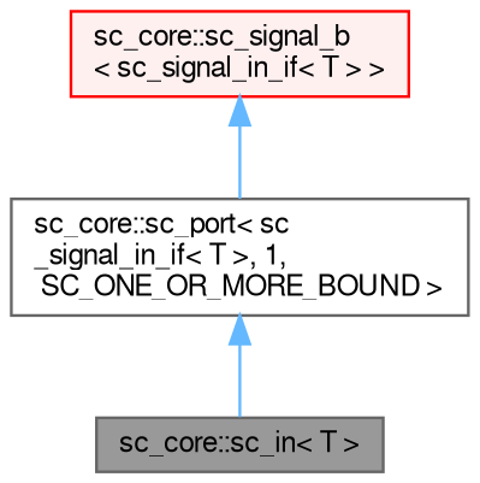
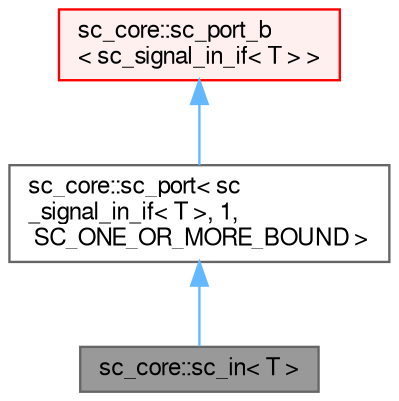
  digraph {
    node [color=gray40 fontname=FreeSans fontsize=10 shape=box style=filled]
    edge [color=steelblue1 dir=back fontname=FreeSans fontsize=10 labelfontname=FreeSans labelfontsize=10 style=solid]
    n1 [fillcolor=grey60 fontcolor=black height=0.2 label="sc_core::sc_in\< T \>" width=0.4]
    n2 [fillcolor=white height=0.2 label="sc_core::sc_port\< sc\l_signal_in_if\< T \>, 1,\l SC_ONE_OR_MORE_BOUND \>" width=0.4]
-   n3 [color=red fillcolor="#FFF0F0" height=0.2 label="sc_core::sc_signal_b\l\< sc_signal_in_if\< T \> \>" width=0.4]
+   n3 [color=red fillcolor="#FFF0F0" height=0.2 label="sc_core::sc_port_b\l\< sc_signal_in_if\< T \> \>" width=0.4]
    n2 -> n1
    n3 -> n2
  }
